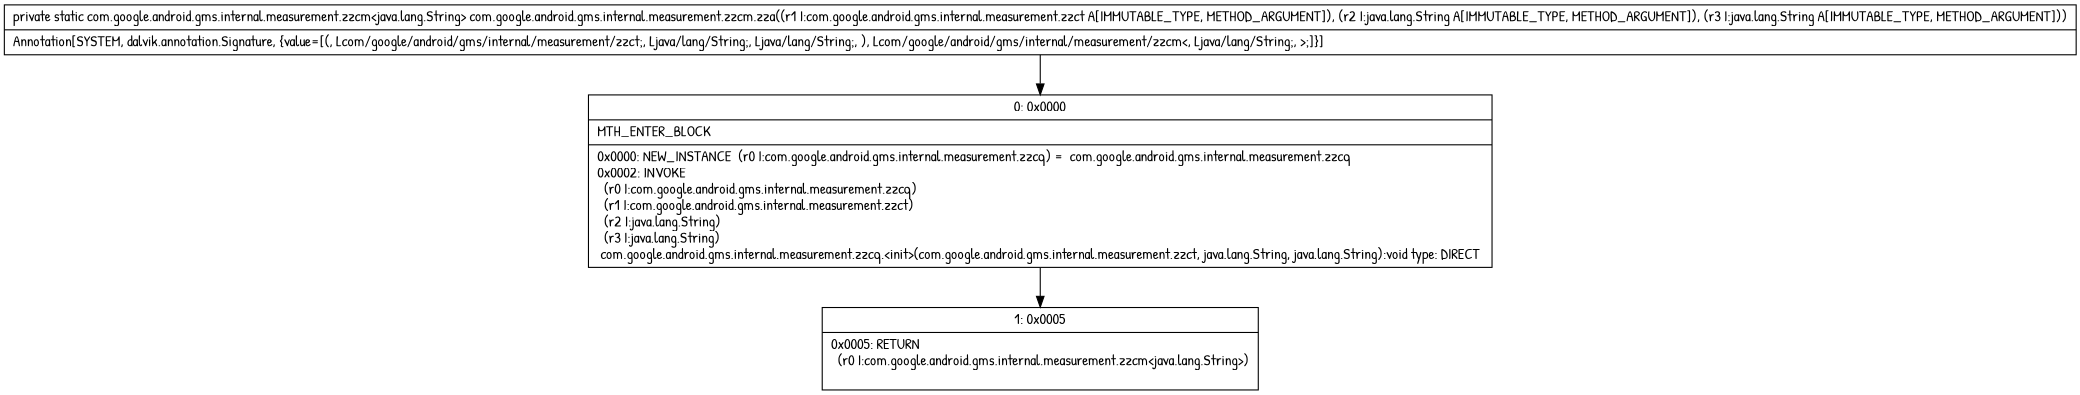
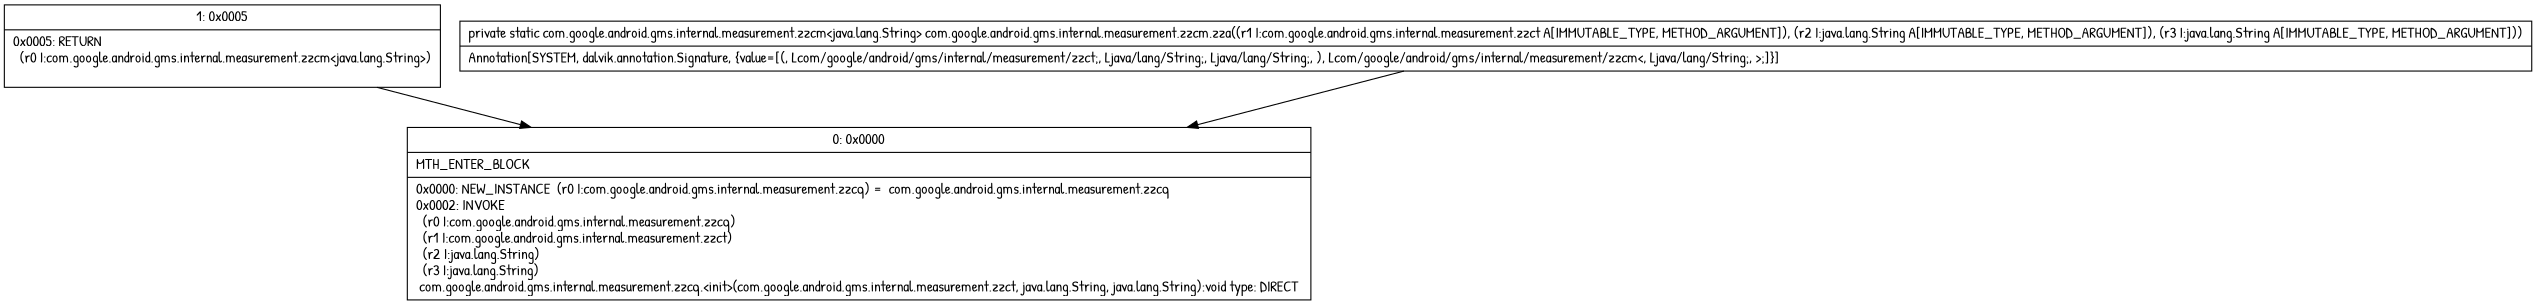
  digraph {
    fontname="Patrick Hand"
    node [shape=record fontname="Patrick Hand"]
    edge [fontname="Patrick Hand"]
    n1 [label="{0\:\ 0x0000|MTH_ENTER_BLOCK\l|0x0000: NEW_INSTANCE  (r0 I:com.google.android.gms.internal.measurement.zzcq) =  com.google.android.gms.internal.measurement.zzcq \l0x0002: INVOKE  \l  (r0 I:com.google.android.gms.internal.measurement.zzcq)\l  (r1 I:com.google.android.gms.internal.measurement.zzct)\l  (r2 I:java.lang.String)\l  (r3 I:java.lang.String)\l com.google.android.gms.internal.measurement.zzcq.\<init\>(com.google.android.gms.internal.measurement.zzct, java.lang.String, java.lang.String):void type: DIRECT \l}"]
    n2 [label="{1\:\ 0x0005|0x0005: RETURN  \l  (r0 I:com.google.android.gms.internal.measurement.zzcm\<java.lang.String\>)\l \l}"]
    n3 [label="{private static com.google.android.gms.internal.measurement.zzcm\<java.lang.String\> com.google.android.gms.internal.measurement.zzcm.zza((r1 I:com.google.android.gms.internal.measurement.zzct A[IMMUTABLE_TYPE, METHOD_ARGUMENT]), (r2 I:java.lang.String A[IMMUTABLE_TYPE, METHOD_ARGUMENT]), (r3 I:java.lang.String A[IMMUTABLE_TYPE, METHOD_ARGUMENT]))  | Annotation[SYSTEM, dalvik.annotation.Signature, \{value=[(, Lcom\/google\/android\/gms\/internal\/measurement\/zzct;, Ljava\/lang\/String;, Ljava\/lang\/String;, ), Lcom\/google\/android\/gms\/internal\/measurement\/zzcm\<, Ljava\/lang\/String;, \>;]\}]\l}"]
-   n1 -> n2
+   n2 -> n1
    n3 -> n1
  }
